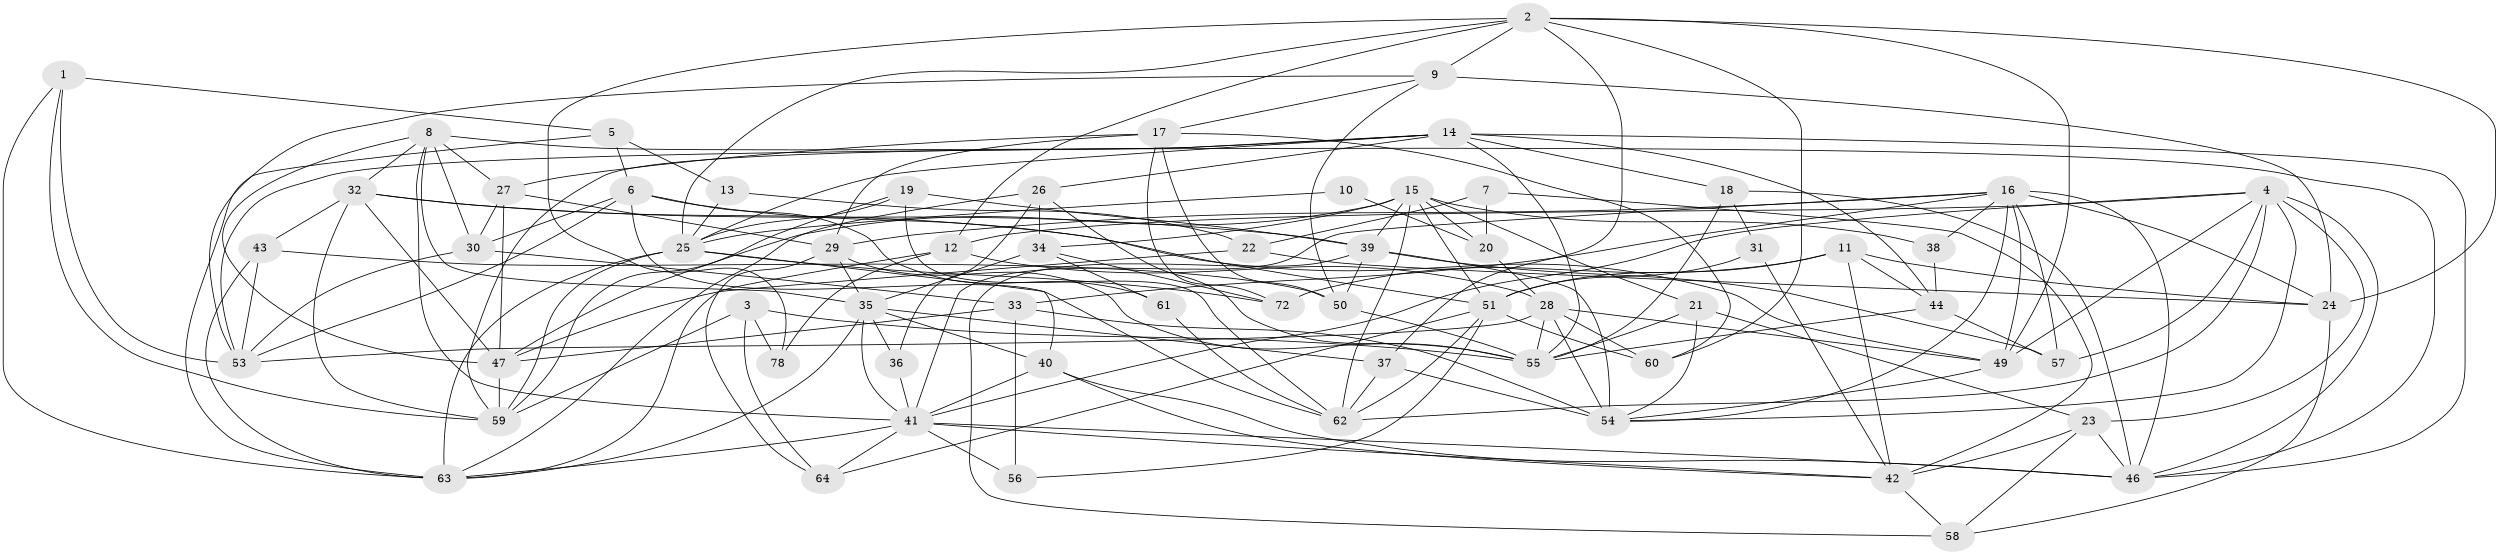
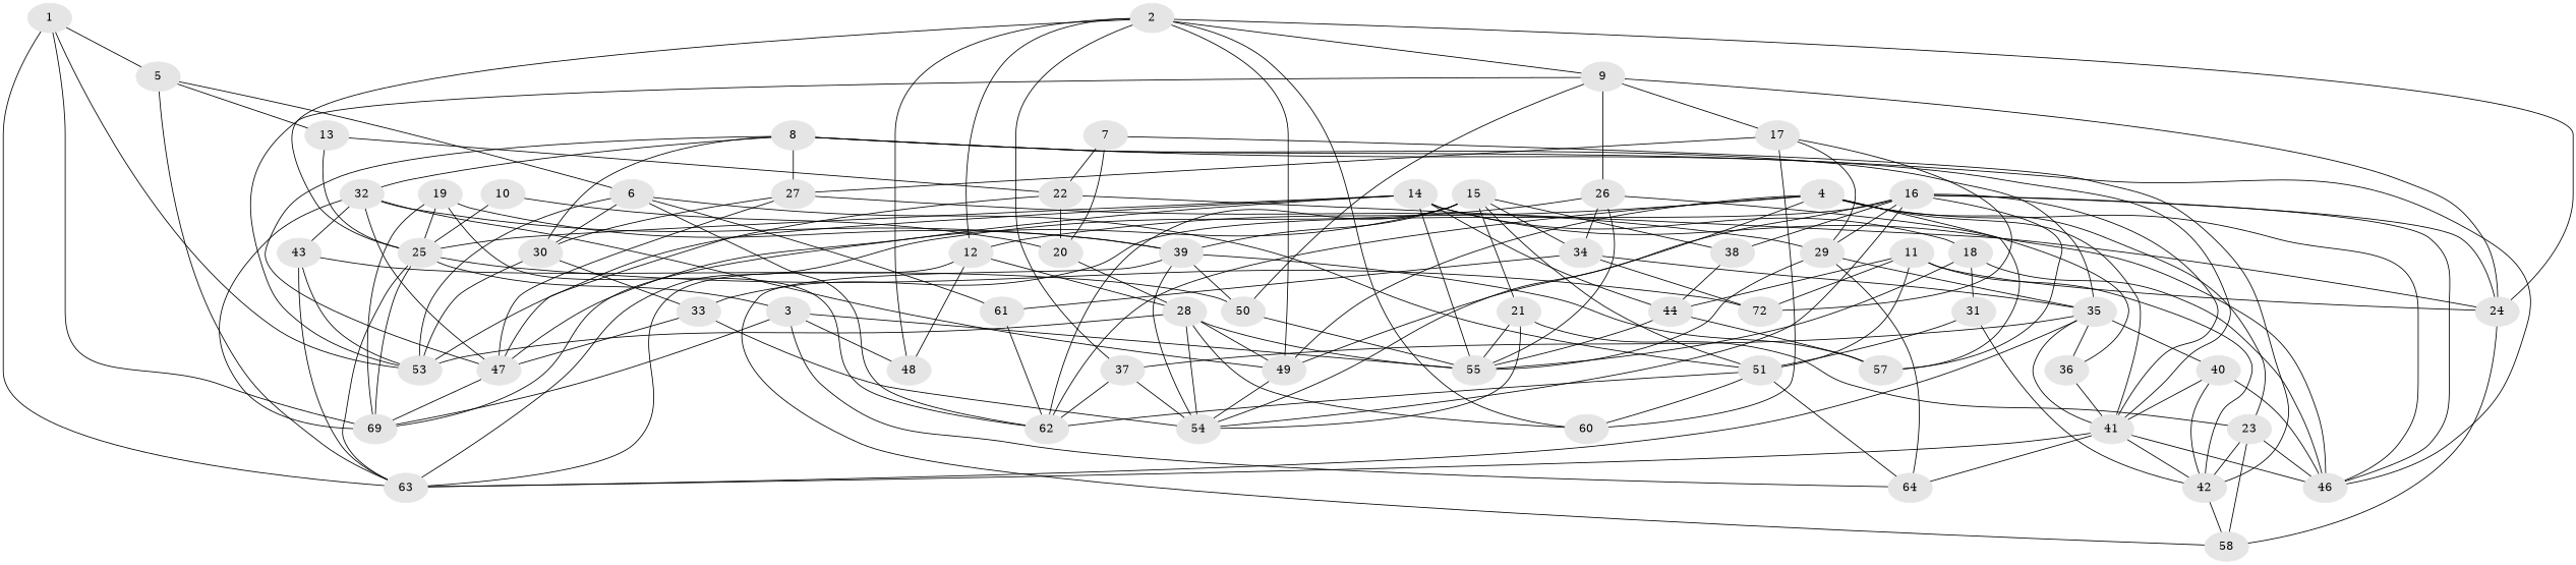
  graph {
    node [color=gray90 style=filled]
    edge [weight=1.0]
    1
    5
    53
-   59
+   59 [label=69]
    63
    6
    13
    2
    9
    12
    24
    25
    37
-   48 [label=78]
+   48
    49
    60
    17
    26
    50
    28
    58
    n22 [label=72]
    40
    54
    62
    3
    55
    64
    4
    23
    41
    46
    57
    42
-   56
    30
    51
    61
    22
    33
    7
    20
    47
    8
    27
    32
    35
    29
    39
    43
    36
    34
    10
    11
    44
    14
    18
    31
    15
    21
    38
    16
    19
    1 -- 5
    1 -- 53
    1 -- 59
    1 -- 63
    5 -- 63
    5 -- 6
    5 -- 13
    6 -- 53
    6 -- 62
    6 -- 30
    6 -- 51
    6 -- 61
    13 -- 25
    13 -- 22
    2 -- 9
    2 -- 12
    2 -- 24
    2 -- 25
    2 -- 37
    2 -- 48
    2 -- 49
    2 -- 60
    9 -- 53
    9 -- 24 [weight=2.0]
    9 -- 17
-   14 -- 26
+   9 -- 26
    9 -- 50
    12 -- 63
    12 -- 48
    12 -- 28
    24 -- 58
    25 -- 59
    25 -- 63
    25 -- n22
-   25 -- 40
+   25 -- 3
    37 -- 54
    37 -- 62
    49 -- 54
    17 -- 60
-   17 -- 50
    17 -- n22
    17 -- 27
    17 -- 29
    26 -- 63
    26 -- 55
    26 -- 36
    26 -- 34
    50 -- 55
    28 -- 53
    28 -- 49
    28 -- 60
    28 -- 54 [weight=2.0]
    28 -- 55
    40 -- 41 [weight=2.0]
    40 -- 42
    3 -- 59
    3 -- 48
    3 -- 55
    3 -- 64
    4 -- 12
    4 -- 49
    4 -- 54
    4 -- 62
    4 -- 23
    4 -- 41
    4 -- 46
    4 -- 57
    23 -- 58
    23 -- 46
    23 -- 42
    41 -- 63
    41 -- 64
    41 -- 46
    41 -- 42
-   41 -- 56
    46 -- 40
    42 -- 58
    30 -- 53
    30 -- 33
    51 -- 60
    51 -- 62
    51 -- 64
-   51 -- 56
    61 -- 62
    22 -- 24
    22 -- 47
    33 -- 54
-   33 -- 56
    33 -- 47
    7 -- 42
    7 -- 22
    7 -- 20 [weight=2.0]
    20 -- 28
    47 -- 59
    8 -- 41
    8 -- 46
    8 -- 30
    8 -- 47
    8 -- 27
    8 -- 32
    8 -- 35
    27 -- 30
    27 -- 47
    27 -- 29
    32 -- 59
    32 -- 49
    32 -- 47
    32 -- 39
    32 -- 43
    35 -- 63
    35 -- 37
    35 -- 40
    35 -- 41
    35 -- 36
    29 -- 55
    29 -- 64
    29 -- 35
    39 -- 50
    39 -- 58
    39 -- 54
    39 -- 57
    43 -- 53
    43 -- 63
    43 -- 50
    36 -- 41 [weight=3.0]
    34 -- n22
    34 -- 61
    34 -- 35
    10 -- 25
    10 -- 20
    11 -- 24
    11 -- n22
    11 -- 42
    11 -- 51 [weight=2.0]
    11 -- 44
    44 -- 55
    44 -- 57
    14 -- 53
    14 -- 59
    14 -- 25
    14 -- 55
    14 -- 46
    14 -- 44
    14 -- 18
    18 -- 55
    18 -- 46 [weight=2.0]
    18 -- 31
    31 -- 42
    31 -- 51
    15 -- 62
    15 -- 51
-   15 -- 20
+   22 -- 20
    15 -- 47
    15 -- 39 [weight=2.0]
    15 -- 34
    15 -- 21
    15 -- 38
    21 -- 54
    21 -- 55
    21 -- 23
    38 -- 44
    16 -- 24
    16 -- 49
    16 -- 54
    16 -- 41
    16 -- 46
    16 -- 57
    16 -- 33
    16 -- 29
    16 -- 38
    19 -- 59
    19 -- 25
    19 -- 62
    19 -- 39
  }
